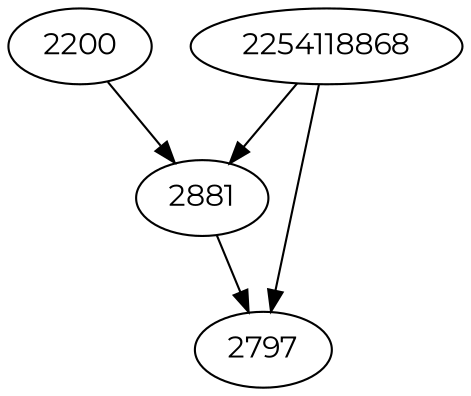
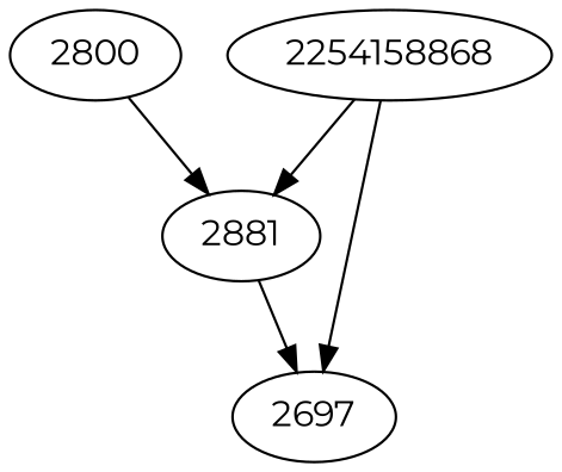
  strict digraph {
    fontname=Montserrat
    node [fontname=Montserrat]
    edge [fontname=Montserrat]
    n1 [label=2881]
-   2800 [label=2200]
-   2797
-   2254118868
+   2800
+   2797 [label=2697]
+   2254118868 [label=2254158868]
    n1 -> 2797
    2800 -> n1
    2254118868 -> n1
    2254118868 -> 2797
  }
